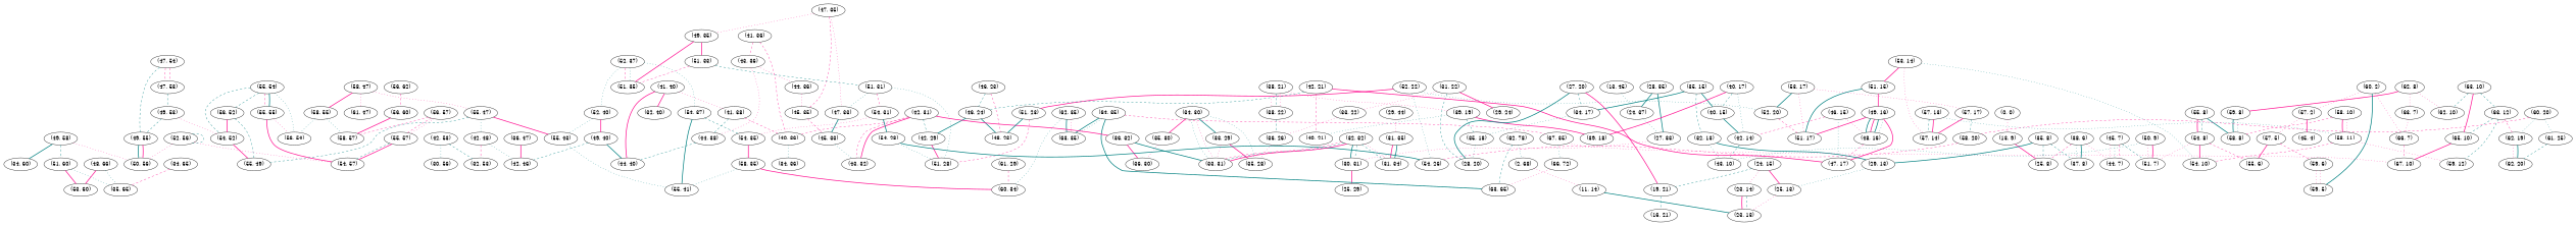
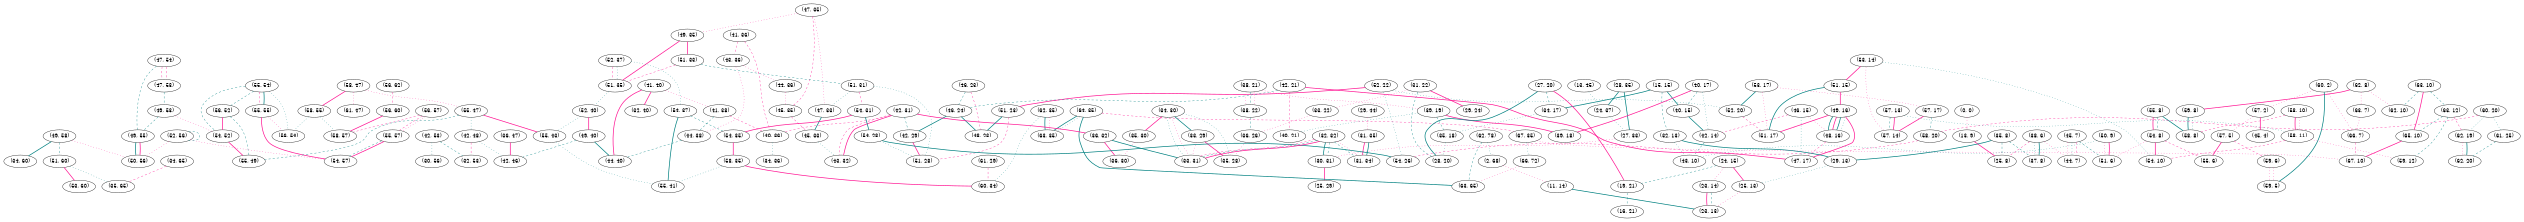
  graph {
    edge [color=deeppink style=dotted weight=1]
    "(47, 54)"
    "(47, 53)"
    "(49, 55)"
    "(49, 53)"
    "(50, 56)"
    "(61, 29)"
    "(60, 34)"
    "(47, 35)"
    "(49, 35)"
    "(47, 33)"
    "(45, 35)"
    "(51, 33)"
    "(51, 35)"
    "(45, 33)"
    "(55, 54)"
    "(55, 55)"
    "(56, 52)"
    "(54, 52)"
    "(56, 54)"
    "(54, 57)"
    "(55, 49)"
    "(29, 44)"
    "(31, 35)"
    "(31, 34)"
    "(41, 36)"
    "(43, 36)"
    "(40, 36)"
    "(44, 36)"
    "(44, 38)"
    "(34, 36)"
    "(53, 17)"
    "(57, 17)"
    "(52, 20)"
    "(51, 17)"
    "(57, 14)"
    "(58, 20)"
    "(53, 14)"
    "(51, 15)"
    "(54, 10)"
    "(49, 16)"
-   "(35, 15)"
+   "(35, 15)" [label="(15, 15)"]
    "(32, 13)"
    "(40, 15)"
    "(34, 17)"
    "(29, 13)"
    "(43, 10)"
    "(42, 14)"
    "(35, 18)"
    "(13, 45)"
    "(24, 37)"
    "(27, 33)"
    "(62, 78)"
    "(2, 68)"
    "(63, 65)"
    "(11, 14)"
-   "(48, 66)"
    "(53, 60)"
    "(35, 65)"
    "(55, 8)"
    "(54, 8)"
    "(58, 8)"
-   "(51, 7)"
+   "(51, 7)" [label="(51, 6)"]
    "(55, 6)"
    "(62, 8)"
    "(63, 7)"
    "(62, 10)"
    "(59, 8)"
    "(66, 7)"
    "(28, 35)"
    "(30, 31)"
    "(31, 22)"
    "(33, 22)"
    "(28, 20)"
    "(29, 24)"
    "(36, 26)"
    "(49, 58)"
    "(34, 60)"
    "(51, 60)"
    "(64, 35)"
    "(67, 35)"
    "(63, 35)"
    "(66, 72)"
    "(67, 10)"
    "(23, 13)"
    "(58, 47)"
    "(61, 47)"
    "(55, 47)"
    "(58, 55)"
    "(42, 48)"
    "(55, 43)"
    "(58, 57)"
    "(44, 40)"
    "(62, 35)"
    "(34, 30)"
    "(33, 29)"
    "(35, 30)"
    "(33, 31)"
    "(35, 28)"
    "(36, 30)"
    "(60, 2)"
    "(57, 2)"
    "(59, 5)"
    "(45, 4)"
    "(57, 5)"
    "(51, 31)"
    "(52, 37)"
    "(52, 40)"
    "(54, 37)"
    "(49, 40)"
    "(54, 35)"
    "(55, 41)"
    "(46, 23)"
    "(46, 24)"
    "(48, 23)"
    "(42, 29)"
    "(40, 17)"
    "(39, 18)"
    "(42, 31)"
    "(43, 32)"
    "(36, 32)"
    "(51, 28)"
    "(52, 22)"
    "(51, 23)"
    "(54, 26)"
    "(60, 20)"
    "(61, 25)"
    "(62, 19)"
    "(62, 20)"
    "(54, 31)"
    "(63, 10)"
    "(63, 12)"
    "(65, 10)"
    "(59, 12)"
    "(54, 28)"
    "(32, 32)"
    "(25, 29)"
    "(41, 40)"
    "(41, 38)"
    "(32, 40)"
    "(57, 13)"
    "(58, 11)"
    "(34, 65)"
    "(0, 0)"
    "(13, 9)"
    "(25, 8)"
    "(58, 10)"
    "(59, 6)"
    "(38, 6)"
    "(37, 8)"
    "(44, 7)"
    "(38, 21)"
    "(38, 22)"
    "(39, 19)"
    "(40, 21)"
    "(47, 17)"
    "(48, 16)"
    "(42, 21)"
    "(32, 53)"
    "(42, 46)"
    "(58, 35)"
    "(56, 62)"
    "(56, 60)"
    "(24, 15)"
    "(19, 21)"
    "(25, 13)"
    "(23, 14)"
    "(16, 21)"
    "(52, 56)"
    "(36, 47)"
    "(35, 8)"
    "(42, 53)"
    "(30, 56)"
    "(27, 20)"
    "(45, 7)"
    "(50, 9)"
    "(46, 15)"
    "(56, 57)"
    "(55, 57)"
    "(47, 54)" -- "(47, 53)" [style=dashed]
    "(47, 54)" -- "(47, 53)" [style=dashed]
    "(47, 54)" -- "(49, 55)" [color=teal style=dashed]
    "(47, 53)" -- "(49, 53)" [color=teal style=dashed]
    "(49, 55)" -- "(50, 56)" [color=teal style=bold]
    "(49, 55)" -- "(50, 56)" [style=bold]
    "(49, 53)" -- "(49, 55)" [color=teal style=dashed]
    "(49, 53)" -- "(54, 52)"
    "(61, 29)" -- "(60, 34)" [style=dashed]
    "(47, 35)" -- "(49, 35)"
    "(47, 35)" -- "(47, 33)"
    "(47, 35)" -- "(45, 35)" [style=dashed]
    "(49, 35)" -- "(51, 33)" [style=bold]
    "(49, 35)" -- "(51, 35)" [style=bold]
    "(47, 33)" -- "(45, 33)" [color=teal style=bold]
    "(45, 35)" -- "(45, 33)" [style=dashed]
    "(51, 33)" -- "(51, 35)" [style=dashed]
    "(51, 33)" -- "(51, 31)" [color=teal style=dashed]
    "(45, 33)" -- "(43, 32)" [color=teal]
    "(55, 54)" -- "(55, 55)" [style=dashed]
    "(55, 54)" -- "(55, 55)" [color=teal style=bold]
    "(55, 54)" -- "(56, 52)" [color=teal style=dashed]
    "(55, 54)" -- "(54, 52)" [color=teal style=dashed]
    "(55, 54)" -- "(56, 54)" [color=teal]
    "(55, 55)" -- "(56, 54)"
    "(55, 55)" -- "(54, 57)" [style=bold]
    "(56, 52)" -- "(54, 52)" [style=bold]
    "(56, 52)" -- "(55, 49)" [color=teal style=dashed]
    "(54, 52)" -- "(55, 49)" [style=bold]
    "(29, 44)" -- "(31, 35)"
    "(31, 35)" -- "(31, 34)" [style=bold]
    "(31, 35)" -- "(31, 34)" [color=teal style=bold]
    "(41, 36)" -- "(43, 36)" [style=dashed]
    "(41, 36)" -- "(40, 36)" [style=dashed]
    "(43, 36)" -- "(44, 36)"
    "(43, 36)" -- "(44, 38)"
    "(40, 36)" -- "(34, 36)" [color=teal]
    "(44, 36)" -- "(45, 35)"
    "(44, 38)" -- "(44, 40)" [color=teal style=dashed]
    "(53, 17)" -- "(57, 17)"
    "(53, 17)" -- "(52, 20)" [color=teal style=bold]
    "(53, 17)" -- "(51, 17)"
    "(57, 17)" -- "(57, 14)" [style=bold]
    "(57, 17)" -- "(58, 20)" [color=teal style=dashed]
    "(52, 20)" -- "(51, 17)" [style=dashed]
    "(58, 20)" -- "(54, 26)" [style=dashed]
    "(53, 14)" -- "(57, 14)"
    "(53, 14)" -- "(51, 15)" [style=bold]
    "(53, 14)" -- "(54, 10)" [color=teal]
    "(51, 15)" -- "(51, 17)" [color=teal style=bold]
    "(51, 15)" -- "(49, 16)" [style=bold]
    "(49, 16)" -- "(51, 17)" [style=bold]
    "(49, 16)" -- "(47, 17)" [style=bold]
    "(49, 16)" -- "(48, 16)" [color=teal style=bold]
    "(49, 16)" -- "(48, 16)" [style=bold]
    "(49, 16)" -- "(48, 16)" [color=teal style=bold]
    "(49, 16)" -- "(48, 16)" [color=teal]
    "(35, 15)" -- "(32, 13)" [color=teal style=dashed]
    "(35, 15)" -- "(40, 15)" [color=teal style=bold]
    "(35, 15)" -- "(34, 17)" [color=teal style=bold]
    "(32, 13)" -- "(29, 13)" [color=teal style=bold]
    "(32, 13)" -- "(43, 10)" [color=teal]
    "(40, 15)" -- "(42, 14)" [color=teal style=bold]
    "(34, 17)" -- "(35, 18)" [color=teal]
    "(29, 13)" -- "(25, 13)" [color=teal]
    "(42, 14)" -- "(43, 10)" [color=teal style=dashed]
    "(35, 18)" -- "(28, 20)" [color=teal]
    "(13, 45)" -- "(24, 37)" [color=teal]
    "(24, 37)" -- "(27, 33)" [color=teal]
    "(27, 33)" -- "(30, 31)"
    "(62, 78)" -- "(2, 68)" [color=teal]
    "(62, 78)" -- "(63, 65)" [color=teal style=dashed]
    "(2, 68)" -- "(11, 14)"
    "(11, 14)" -- "(23, 13)" [color=teal style=bold]
-   "(48, 66)" -- "(53, 60)" [style=bold weight=2]
-   "(48, 66)" -- "(35, 65)" [color=teal]
    "(55, 8)" -- "(54, 8)" [style=bold]
    "(55, 8)" -- "(54, 8)" [color=teal style=dashed]
    "(55, 8)" -- "(58, 8)" [color=teal style=bold]
    "(54, 8)" -- "(54, 10)" [style=bold]
    "(54, 8)" -- "(51, 7)"
    "(54, 8)" -- "(55, 6)" [style=dashed]
    "(62, 8)" -- "(63, 7)"
    "(62, 8)" -- "(62, 10)"
    "(62, 8)" -- "(59, 8)" [style=bold]
    "(63, 7)" -- "(66, 7)"
    "(59, 8)" -- "(58, 8)" [color=teal style=bold]
    "(59, 8)" -- "(58, 8)" [color=teal]
    "(66, 7)" -- "(67, 10)" [style=dashed]
    "(28, 35)" -- "(24, 37)" [color=teal style=bold]
    "(28, 35)" -- "(27, 33)" [color=teal style=bold]
    "(30, 31)" -- "(25, 29)" [style=bold]
    "(31, 22)" -- "(33, 22)"
    "(31, 22)" -- "(28, 20)" [color=teal style=dashed]
    "(31, 22)" -- "(29, 24)" [style=bold]
    "(33, 22)" -- "(36, 26)"
    "(36, 26)" -- "(35, 28)"
    "(49, 58)" -- "(50, 56)"
    "(49, 58)" -- "(34, 60)" [color=teal style=bold]
    "(49, 58)" -- "(51, 60)" [color=teal style=dashed]
    "(51, 60)" -- "(53, 60)" [style=bold]
    "(51, 60)" -- "(35, 65)" [color=teal]
    "(64, 35)" -- "(63, 65)" [color=teal style=bold]
    "(64, 35)" -- "(67, 35)" [style=dashed]
    "(64, 35)" -- "(63, 35)" [color=teal style=bold]
    "(64, 35)" -- "(63, 35)" [color=teal]
    "(67, 35)" -- "(66, 72)" [color=teal]
    "(67, 35)" -- "(67, 10)"
    "(66, 72)" -- "(63, 65)"
    "(58, 47)" -- "(61, 47)"
    "(58, 47)" -- "(55, 47)"
    "(58, 47)" -- "(58, 55)" [style=bold]
    "(55, 47)" -- "(55, 49)" [color=teal style=dashed]
    "(55, 47)" -- "(42, 48)" [color=teal]
    "(55, 47)" -- "(55, 43)" [style=bold]
    "(58, 55)" -- "(56, 54)" [color=teal]
    "(58, 55)" -- "(58, 57)" [color=teal]
    "(42, 48)" -- "(32, 53)" [style=dashed]
    "(42, 48)" -- "(42, 46)" [color=teal]
    "(55, 43)" -- "(55, 41)" [color=teal]
    "(62, 35)" -- "(60, 34)" [color=teal]
    "(62, 35)" -- "(63, 35)" [color=teal style=bold]
    "(62, 35)" -- "(63, 35)"
    "(34, 30)" -- "(33, 29)" [color=teal style=bold]
    "(34, 30)" -- "(35, 30)" [style=bold]
    "(34, 30)" -- "(33, 31)" [color=teal]
    "(34, 30)" -- "(33, 31)"
    "(34, 30)" -- "(35, 28)" [color=teal]
    "(33, 29)" -- "(33, 31)"
    "(33, 29)" -- "(35, 28)" [style=bold]
    "(35, 30)" -- "(36, 30)"
    "(60, 2)" -- "(66, 7)"
    "(60, 2)" -- "(57, 2)"
    "(60, 2)" -- "(59, 5)" [color=teal style=bold]
    "(57, 2)" -- "(45, 4)" [style=bold]
    "(57, 2)" -- "(57, 5)"
    "(57, 5)" -- "(55, 6)" [style=bold]
    "(57, 5)" -- "(59, 6)" [style=dashed]
    "(51, 31)" -- "(47, 33)" [color=teal]
    "(51, 31)" -- "(51, 28)" [color=teal]
    "(51, 31)" -- "(54, 31)" [style=dashed]
    "(52, 37)" -- "(51, 35)" [style=dashed]
    "(52, 37)" -- "(51, 35)" [color=teal]
-   "(52, 37)" -- "(52, 40)" [color=teal]
+   "(51, 35)" -- "(52, 40)" [color=teal]
    "(52, 37)" -- "(54, 37)" [color=teal]
    "(52, 40)" -- "(55, 43)" [color=teal]
    "(52, 40)" -- "(49, 40)" [style=bold]
    "(54, 37)" -- "(54, 35)" [color=teal style=dashed]
    "(54, 37)" -- "(55, 41)" [color=teal style=bold]
    "(49, 40)" -- "(44, 40)" [color=teal style=bold]
    "(49, 40)" -- "(42, 46)" [color=teal style=dashed]
    "(54, 35)" -- "(58, 35)" [style=bold]
    "(46, 23)" -- "(46, 24)" [color=teal style=dashed]
    "(46, 23)" -- "(48, 23)" [style=dashed]
    "(46, 24)" -- "(48, 23)" [color=teal style=bold]
    "(46, 24)" -- "(42, 29)" [color=teal style=bold]
    "(42, 29)" -- "(51, 28)" [style=bold]
    "(40, 17)" -- "(40, 15)" [color=teal style=dashed]
    "(40, 17)" -- "(42, 14)" [color=teal]
    "(40, 17)" -- "(39, 18)" [style=bold]
    "(42, 31)" -- "(40, 36)" [style=dashed]
    "(42, 31)" -- "(42, 29)" [color=teal style=dashed]
    "(42, 31)" -- "(43, 32)" [style=dashed]
    "(42, 31)" -- "(43, 32)" [style=bold]
    "(42, 31)" -- "(36, 32)" [style=bold]
    "(36, 32)" -- "(33, 31)" [color=teal style=bold]
    "(36, 32)" -- "(36, 30)" [style=bold]
    "(52, 22)" -- "(52, 20)" [color=teal]
    "(52, 22)" -- "(51, 23)" [style=bold]
    "(52, 22)" -- "(54, 26)" [color=teal]
    "(51, 23)" -- "(48, 23)" [color=teal style=bold]
    "(51, 23)" -- "(51, 28)" [style=dashed]
    "(60, 20)" -- "(58, 20)" [style=dashed]
    "(60, 20)" -- "(61, 25)" [color=teal]
    "(60, 20)" -- "(62, 19)" [color=teal]
    "(61, 25)" -- "(62, 20)" [color=teal style=dashed]
    "(62, 19)" -- "(62, 20)"
    "(62, 19)" -- "(62, 20)" [color=teal style=bold]
-   "(54, 31)" -- "(54, 35)"
+   "(54, 31)" -- "(54, 35)" [style=bold]
    "(54, 31)" -- "(54, 28)" [color=teal style=bold]
    "(63, 10)" -- "(62, 10)" [color=teal style=dashed]
    "(63, 10)" -- "(63, 12)" [color=teal style=dashed]
    "(63, 10)" -- "(65, 10)" [style=bold]
    "(63, 12)" -- "(62, 19)" [style=dashed]
    "(63, 12)" -- "(65, 10)" [color=teal style=dashed]
    "(63, 12)" -- "(59, 12)" [color=teal style=dashed]
    "(65, 10)" -- "(67, 10)" [style=bold]
    "(54, 28)" -- "(51, 28)" [color=teal]
    "(54, 28)" -- "(54, 26)" [color=teal style=bold]
    "(32, 32)" -- "(31, 34)" [color=teal style=dashed]
    "(32, 32)" -- "(31, 34)"
    "(32, 32)" -- "(30, 31)" [color=teal style=bold]
    "(32, 32)" -- "(30, 31)" [color=teal style=dashed]
    "(32, 32)" -- "(33, 31)" [style=dashed]
    "(32, 32)" -- "(33, 31)" [color=teal style=dashed]
    "(32, 32)" -- "(33, 31)" [style=bold]
    "(41, 40)" -- "(44, 40)" [style=bold]
    "(41, 40)" -- "(41, 38)"
    "(41, 40)" -- "(32, 40)" [style=bold]
    "(41, 38)" -- "(40, 36)" [style=dashed]
    "(41, 38)" -- "(44, 38)" [color=teal style=dashed]
    "(57, 13)" -- "(57, 14)" [color=teal style=dashed]
    "(57, 13)" -- "(57, 14)" [style=bold]
    "(57, 13)" -- "(58, 11)" [color=teal]
    "(58, 11)" -- "(54, 10)" [style=dashed]
    "(58, 11)" -- "(59, 12)"
    "(34, 65)" -- "(35, 65)" [style=dashed]
    "(0, 0)" -- "(13, 9)" [weight=4]
    "(13, 9)" -- "(25, 8)" [style=bold]
    "(58, 10)" -- "(58, 8)" [style=dashed]
    "(58, 10)" -- "(58, 11)" [style=bold]
    "(58, 10)" -- "(58, 11)"
    "(59, 6)" -- "(59, 5)"
    "(59, 6)" -- "(59, 5)"
    "(38, 6)" -- "(25, 8)" [style=dashed]
    "(38, 6)" -- "(37, 8)" [color=teal]
    "(38, 6)" -- "(37, 8)" [color=teal style=bold]
    "(38, 6)" -- "(44, 7)"
    "(38, 21)" -- "(38, 22)"
    "(38, 21)" -- "(38, 22)" [color=teal style=dashed]
    "(38, 21)" -- "(38, 22)"
    "(38, 21)" -- "(39, 19)"
    "(38, 22)" -- "(36, 26)" [color=teal style=dashed]
    "(39, 19)" -- "(35, 18)" [color=teal style=dashed]
    "(39, 19)" -- "(39, 18)" [style=bold]
    "(39, 19)" -- "(40, 21)" [color=teal]
    "(48, 16)" -- "(47, 17)" [style=dashed]
    "(42, 21)" -- "(46, 24)" [color=teal style=dashed]
    "(42, 21)" -- "(40, 21)" [style=dashed]
    "(42, 21)" -- "(47, 17)" [style=bold]
    "(58, 35)" -- "(60, 34)" [style=bold]
    "(58, 35)" -- "(55, 41)" [color=teal]
    "(56, 62)" -- "(56, 60)" [style=dashed]
    "(56, 60)" -- "(58, 57)" [style=bold]
    "(24, 15)" -- "(19, 21)" [color=teal style=dashed]
    "(24, 15)" -- "(25, 13)" [style=bold]
    "(24, 15)" -- "(23, 14)"
    "(19, 21)" -- "(16, 21)" [color=teal style=dashed]
    "(25, 13)" -- "(23, 13)"
    "(23, 14)" -- "(23, 13)" [style=bold]
    "(23, 14)" -- "(23, 13)" [color=teal style=dashed]
    "(52, 56)" -- "(50, 56)"
    "(52, 56)" -- "(54, 57)"
    "(52, 56)" -- "(52, 56)" [color=teal style=dashed weight=2]
    "(36, 47)" -- "(42, 46)" [style=bold]
    "(35, 8)" -- "(29, 13)" [color=teal style=bold]
    "(35, 8)" -- "(25, 8)" [color=teal style=dashed]
    "(35, 8)" -- "(37, 8)" [color=teal style=dashed]
    "(42, 53)" -- "(32, 53)" [color=teal style=dashed]
    "(42, 53)" -- "(30, 56)" [color=teal]
    "(27, 20)" -- "(34, 17)" [color=teal style=dashed]
    "(27, 20)" -- "(28, 20)" [color=teal style=bold]
    "(27, 20)" -- "(19, 21)" [style=bold]
    "(45, 7)" -- "(51, 7)" [color=teal style=dashed]
    "(45, 7)" -- "(44, 7)"
    "(45, 7)" -- "(44, 7)" [color=teal]
    "(45, 7)" -- "(44, 7)" [style=dashed]
    "(50, 9)" -- "(43, 10)" [color=teal]
    "(50, 9)" -- "(51, 7)"
    "(50, 9)" -- "(51, 7)" [style=bold]
    "(46, 15)" -- "(42, 14)" [style=dashed]
    "(46, 15)" -- "(47, 17)" [color=teal]
    "(46, 15)" -- "(48, 16)"
    "(56, 57)" -- "(58, 57)" [style=dashed]
    "(56, 57)" -- "(55, 57)" [style=dashed]
    "(56, 57)" -- "(55, 57)"
    "(55, 57)" -- "(54, 57)" [color=teal style=dashed]
    "(55, 57)" -- "(54, 57)" [style=bold]
  }
